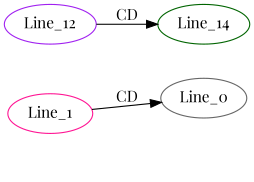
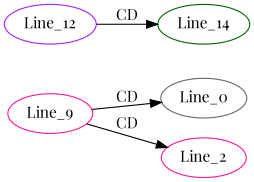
  digraph {
    fontname="Playfair Display"
    rankdir=LR
    node [color=deeppink fontname="Playfair Display"]
    edge [color=black fontname="Playfair Display"]
    Line_0 [color=gray40]
-   Line_1
+   Line_1 [label=Line_9]
+   Line_2
    Line_12 [color=purple]
    Line_14 [color=darkgreen]
    Line_1 -> Line_0 [label=CD]
+   Line_1 -> Line_2 [label=CD]
    Line_12 -> Line_14 [label=CD]
  }
